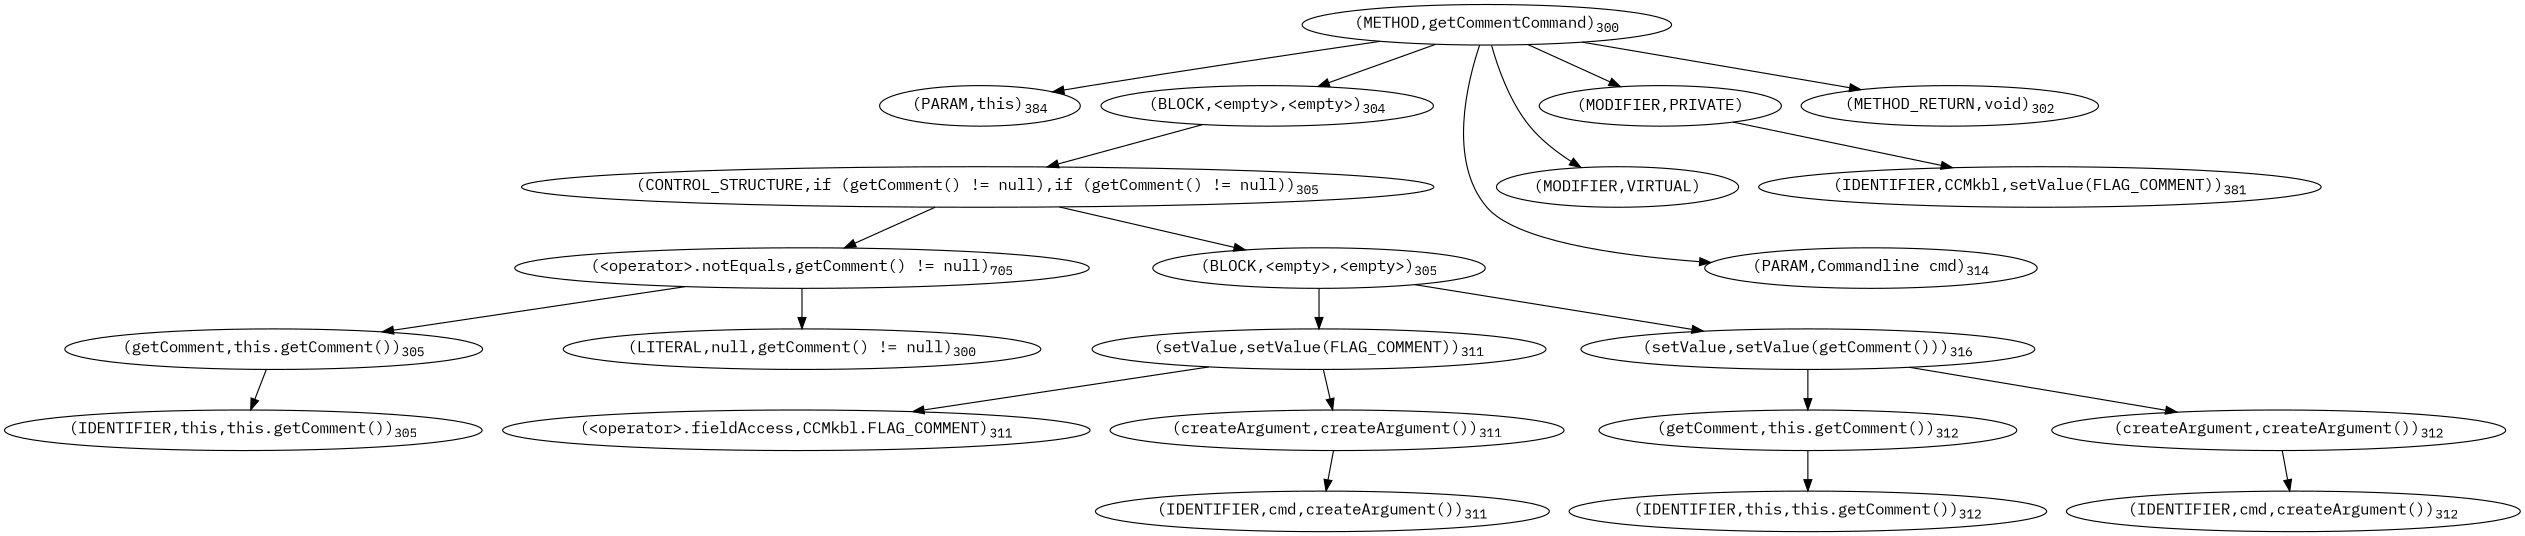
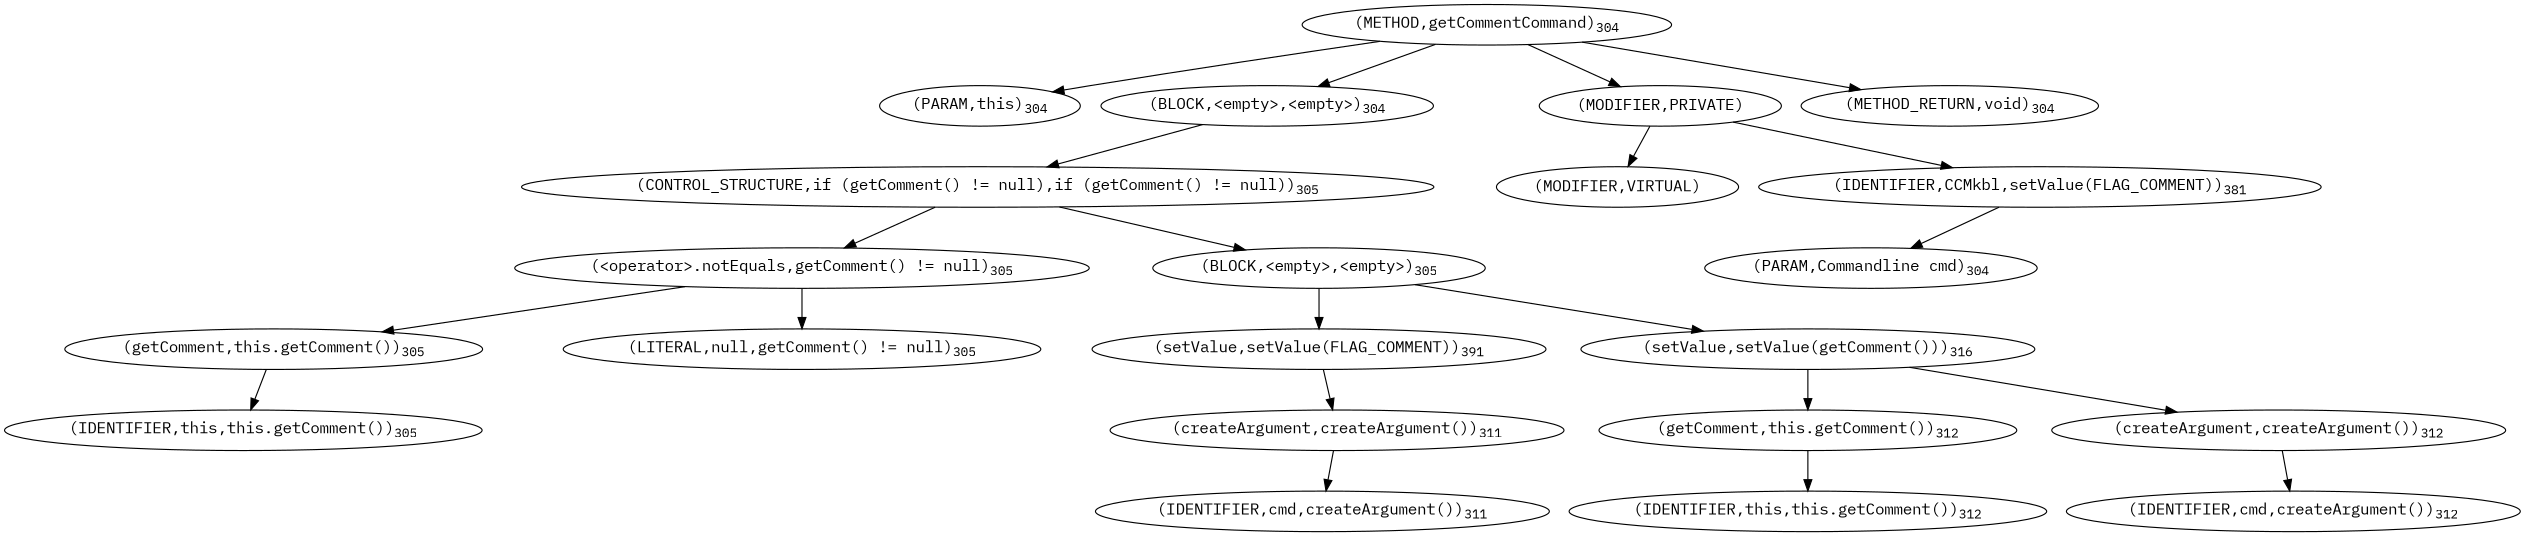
  digraph {
    fontname="IBM Plex Mono"
    node [fontname="IBM Plex Mono"]
    edge [fontname="IBM Plex Mono"]
-   n1 [label=<(METHOD,getCommentCommand)<SUB>300</SUB>>]
-   n2 [label=<(PARAM,this)<SUB>384</SUB>>]
-   n3 [label=<(PARAM,Commandline cmd)<SUB>314</SUB>>]
+   n1 [label=<(METHOD,getCommentCommand)<SUB>304</SUB>>]
+   n2 [label=<(PARAM,this)<SUB>304</SUB>>]
+   n3 [label=<(PARAM,Commandline cmd)<SUB>304</SUB>>]
    n4 [label=<(BLOCK,&lt;empty&gt;,&lt;empty&gt;)<SUB>304</SUB>>]
    n5 [label=<(MODIFIER,PRIVATE)>]
    n6 [label=<(MODIFIER,VIRTUAL)>]
-   n7 [label=<(METHOD_RETURN,void)<SUB>302</SUB>>]
+   n7 [label=<(METHOD_RETURN,void)<SUB>304</SUB>>]
    n8 [label=<(CONTROL_STRUCTURE,if (getComment() != null),if (getComment() != null))<SUB>305</SUB>>]
    n9 [label=<(IDENTIFIER,CCMkbl,setValue(FLAG_COMMENT))<SUB>381</SUB>>]
-   n10 [label=<(&lt;operator&gt;.notEquals,getComment() != null)<SUB>705</SUB>>]
+   n10 [label=<(&lt;operator&gt;.notEquals,getComment() != null)<SUB>305</SUB>>]
    n11 [label=<(BLOCK,&lt;empty&gt;,&lt;empty&gt;)<SUB>305</SUB>>]
    n12 [label=<(getComment,this.getComment())<SUB>305</SUB>>]
-   n13 [label=<(LITERAL,null,getComment() != null)<SUB>300</SUB>>]
-   n14 [label=<(setValue,setValue(FLAG_COMMENT))<SUB>311</SUB>>]
+   n13 [label=<(LITERAL,null,getComment() != null)<SUB>305</SUB>>]
+   n14 [label=<(setValue,setValue(FLAG_COMMENT))<SUB>391</SUB>>]
    n15 [label=<(setValue,setValue(getComment()))<SUB>316</SUB>>]
    n16 [label=<(IDENTIFIER,this,this.getComment())<SUB>305</SUB>>]
    n17 [label=<(createArgument,createArgument())<SUB>311</SUB>>]
-   n18 [label=<(&lt;operator&gt;.fieldAccess,CCMkbl.FLAG_COMMENT)<SUB>311</SUB>>]
    n19 [label=<(createArgument,createArgument())<SUB>312</SUB>>]
    n20 [label=<(getComment,this.getComment())<SUB>312</SUB>>]
    n21 [label=<(IDENTIFIER,cmd,createArgument())<SUB>311</SUB>>]
    n22 [label=<(IDENTIFIER,cmd,createArgument())<SUB>312</SUB>>]
    n23 [label=<(IDENTIFIER,this,this.getComment())<SUB>312</SUB>>]
    n1 -> n2
-   n1 -> n3
+   n9 -> n3
    n1 -> n4
    n1 -> n5
-   n1 -> n6
+   n5 -> n6
    n1 -> n7
    n4 -> n8
    n5 -> n9
    n8 -> n10
    n8 -> n11
    n10 -> n12
    n10 -> n13
    n11 -> n14
    n11 -> n15
    n12 -> n16
    n14 -> n17
-   n14 -> n18
    n15 -> n19
    n15 -> n20
    n17 -> n21
    n19 -> n22
    n20 -> n23
  }
